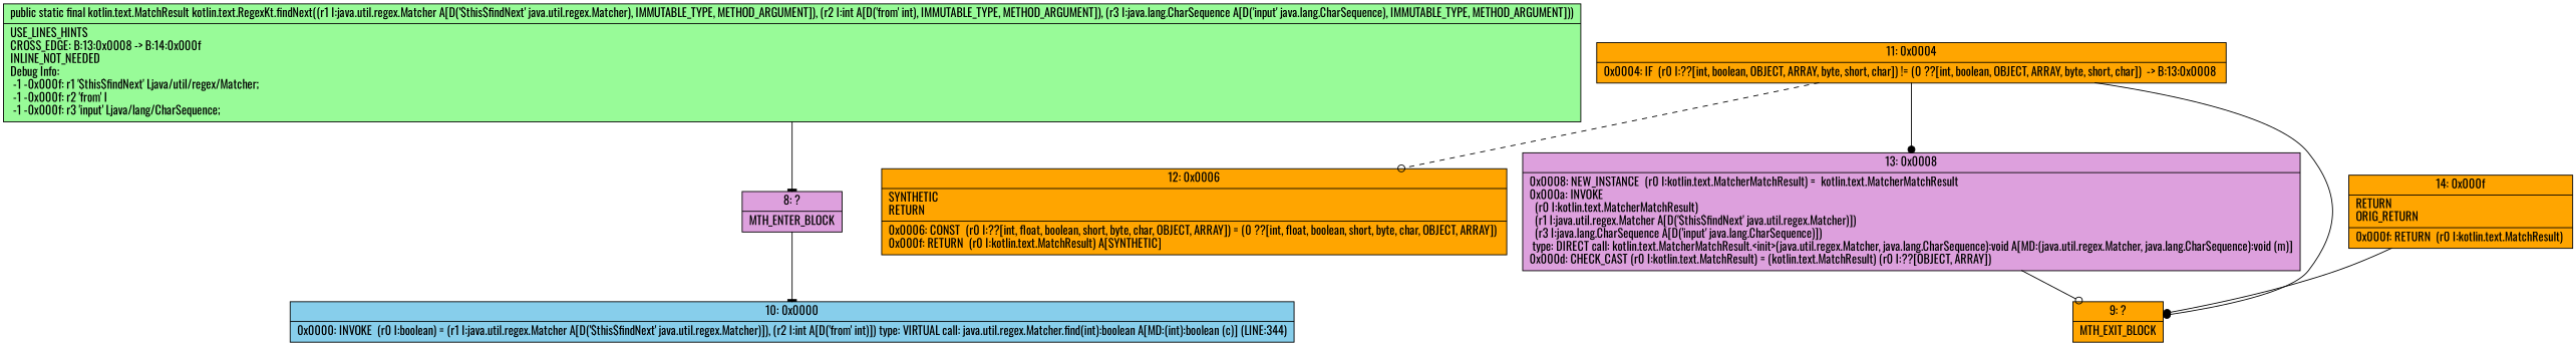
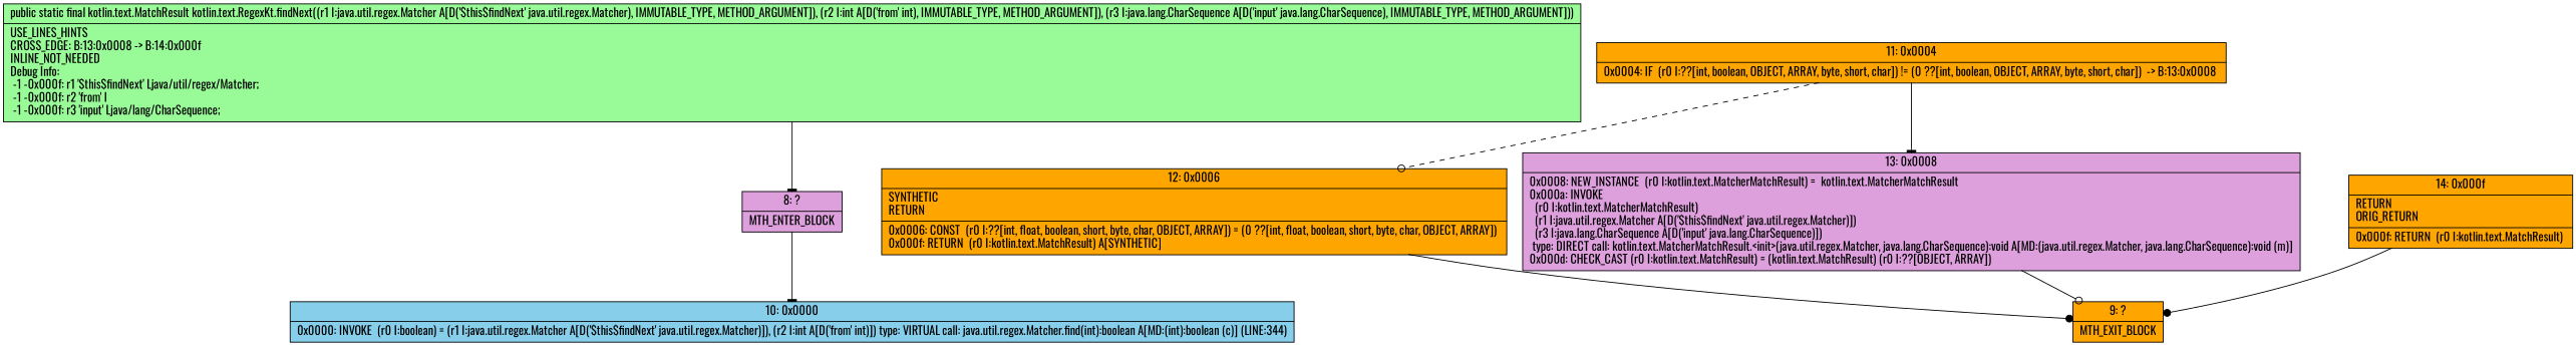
  digraph {
    fontname=Oswald
    node [fillcolor=orange fontname=Oswald shape=record style=filled]
    edge [arrowhead=tee fontname=Oswald]
    n1 [fillcolor=plum label="{8\:\ ?|MTH_ENTER_BLOCK\l}"]
    n2 [fillcolor=skyblue label="{10\:\ 0x0000|0x0000: INVOKE  (r0 I:boolean) = (r1 I:java.util.regex.Matcher A[D('$this$findNext' java.util.regex.Matcher)]), (r2 I:int A[D('from' int)]) type: VIRTUAL call: java.util.regex.Matcher.find(int):boolean A[MD:(int):boolean (c)] (LINE:344)\l}"]
    n3 [label="{11\:\ 0x0004|0x0004: IF  (r0 I:??[int, boolean, OBJECT, ARRAY, byte, short, char]) != (0 ??[int, boolean, OBJECT, ARRAY, byte, short, char])  \-\> B:13:0x0008 \l}"]
    n4 [label="{12\:\ 0x0006|SYNTHETIC\lRETURN\l|0x0006: CONST  (r0 I:??[int, float, boolean, short, byte, char, OBJECT, ARRAY]) = (0 ??[int, float, boolean, short, byte, char, OBJECT, ARRAY]) \l0x000f: RETURN  (r0 I:kotlin.text.MatchResult) A[SYNTHETIC]\l}"]
    n5 [fillcolor=plum label="{13\:\ 0x0008|0x0008: NEW_INSTANCE  (r0 I:kotlin.text.MatcherMatchResult) =  kotlin.text.MatcherMatchResult \l0x000a: INVOKE  \l  (r0 I:kotlin.text.MatcherMatchResult)\l  (r1 I:java.util.regex.Matcher A[D('$this$findNext' java.util.regex.Matcher)])\l  (r3 I:java.lang.CharSequence A[D('input' java.lang.CharSequence)])\l type: DIRECT call: kotlin.text.MatcherMatchResult.\<init\>(java.util.regex.Matcher, java.lang.CharSequence):void A[MD:(java.util.regex.Matcher, java.lang.CharSequence):void (m)]\l0x000d: CHECK_CAST (r0 I:kotlin.text.MatchResult) = (kotlin.text.MatchResult) (r0 I:??[OBJECT, ARRAY]) \l}"]
    n6 [label="{9\:\ ?|MTH_EXIT_BLOCK\l}"]
    n7 [label="{14\:\ 0x000f|RETURN\lORIG_RETURN\l|0x000f: RETURN  (r0 I:kotlin.text.MatchResult) \l}"]
    n8 [fillcolor=palegreen label="{public static final kotlin.text.MatchResult kotlin.text.RegexKt.findNext((r1 I:java.util.regex.Matcher A[D('$this$findNext' java.util.regex.Matcher), IMMUTABLE_TYPE, METHOD_ARGUMENT]), (r2 I:int A[D('from' int), IMMUTABLE_TYPE, METHOD_ARGUMENT]), (r3 I:java.lang.CharSequence A[D('input' java.lang.CharSequence), IMMUTABLE_TYPE, METHOD_ARGUMENT]))  | USE_LINES_HINTS\lCROSS_EDGE: B:13:0x0008 \-\> B:14:0x000f\lINLINE_NOT_NEEDED\lDebug Info:\l  \-1 \-0x000f: r1 '$this$findNext' Ljava\/util\/regex\/Matcher;\l  \-1 \-0x000f: r2 'from' I\l  \-1 \-0x000f: r3 'input' Ljava\/lang\/CharSequence;\l}"]
    n1 -> n2
    n3 -> n4 [arrowhead=odot style=dashed]
-   n3 -> n5 [arrowhead=dot]
-   n3 -> n6 [arrowhead=dot]
+   n3 -> n5
+   n4 -> n6 [arrowhead=dot]
    n5 -> n6 [arrowhead=odot]
    n7 -> n6 [arrowhead=dot]
    n8 -> n1
  }
